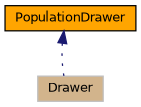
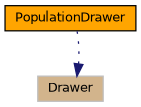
  digraph {
    node [fontname=Helvetica fontsize=10 shape=record style=filled]
    n1 [color=black fillcolor=orange fontcolor=black height=0.2 label=PopulationDrawer width=0.4]
    n2 [color=grey75 fillcolor=tan height=0.2 label=Drawer width=0.4]
-   n1 -> n2 [color=midnightblue dir=back fontname=Helvetica fontsize=10 labelfontname=Helvetica labelfontsize=10 style=dotted]
+   n2 -> n1 [color=midnightblue dir=back fontname=Helvetica fontsize=10 labelfontname=Helvetica labelfontsize=10 style=dotted]
  }
